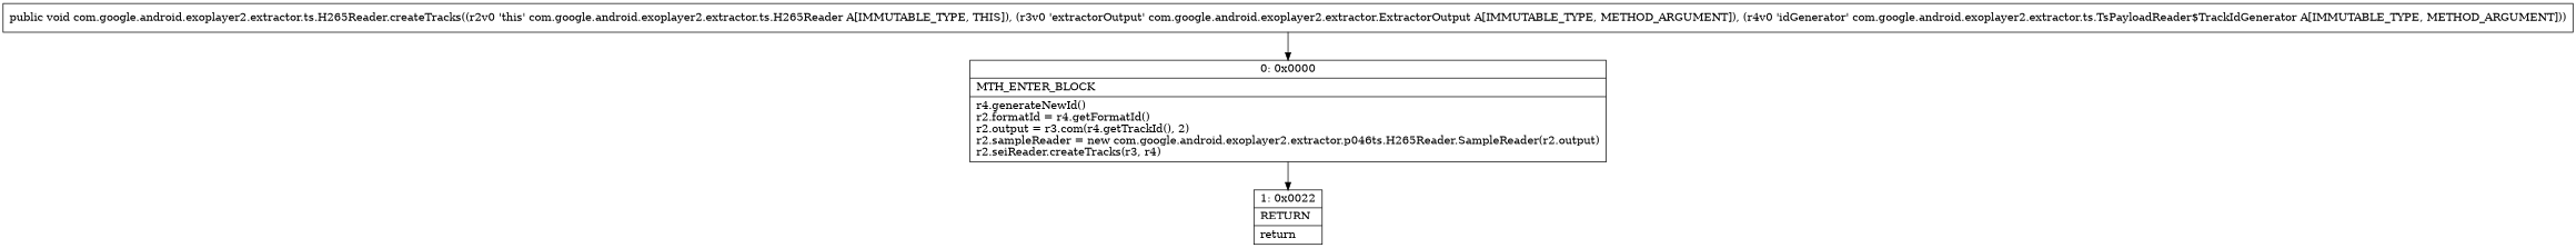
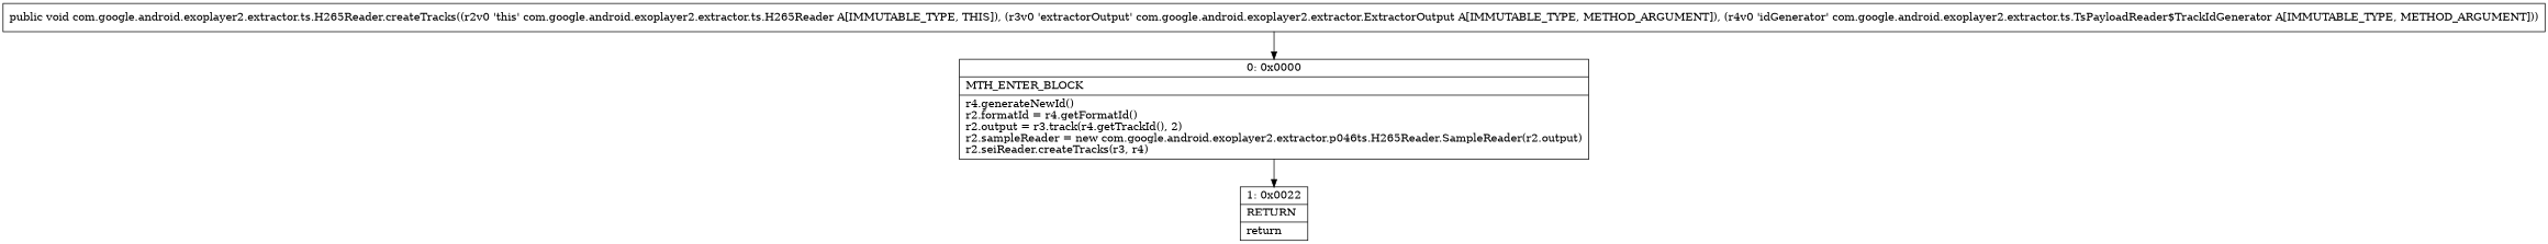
  digraph {
    node [shape=record]
-   n1 [label="{0\:\ 0x0000|MTH_ENTER_BLOCK\l|r4.generateNewId()\lr2.formatId = r4.getFormatId()\lr2.output = r3.com(r4.getTrackId(), 2)\lr2.sampleReader = new com.google.android.exoplayer2.extractor.p046ts.H265Reader.SampleReader(r2.output)\lr2.seiReader.createTracks(r3, r4)\l}"]
+   n1 [label="{0\:\ 0x0000|MTH_ENTER_BLOCK\l|r4.generateNewId()\lr2.formatId = r4.getFormatId()\lr2.output = r3.track(r4.getTrackId(), 2)\lr2.sampleReader = new com.google.android.exoplayer2.extractor.p046ts.H265Reader.SampleReader(r2.output)\lr2.seiReader.createTracks(r3, r4)\l}"]
    n2 [label="{1\:\ 0x0022|RETURN\l|return\l}"]
    n3 [label="{public void com.google.android.exoplayer2.extractor.ts.H265Reader.createTracks((r2v0 'this' com.google.android.exoplayer2.extractor.ts.H265Reader A[IMMUTABLE_TYPE, THIS]), (r3v0 'extractorOutput' com.google.android.exoplayer2.extractor.ExtractorOutput A[IMMUTABLE_TYPE, METHOD_ARGUMENT]), (r4v0 'idGenerator' com.google.android.exoplayer2.extractor.ts.TsPayloadReader$TrackIdGenerator A[IMMUTABLE_TYPE, METHOD_ARGUMENT])) }"]
    n1 -> n2
    n3 -> n1
  }
